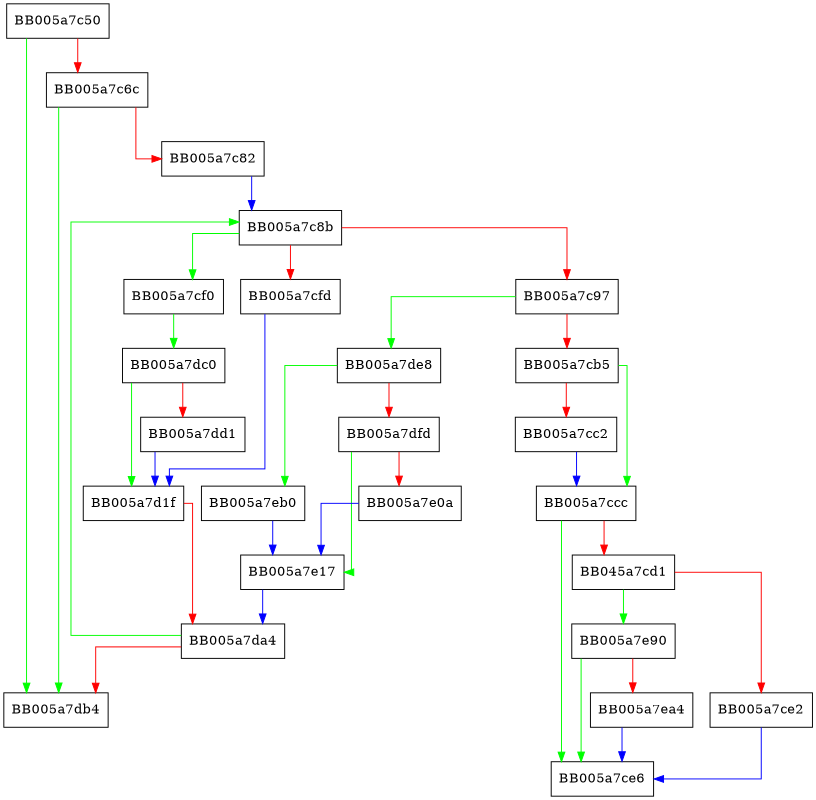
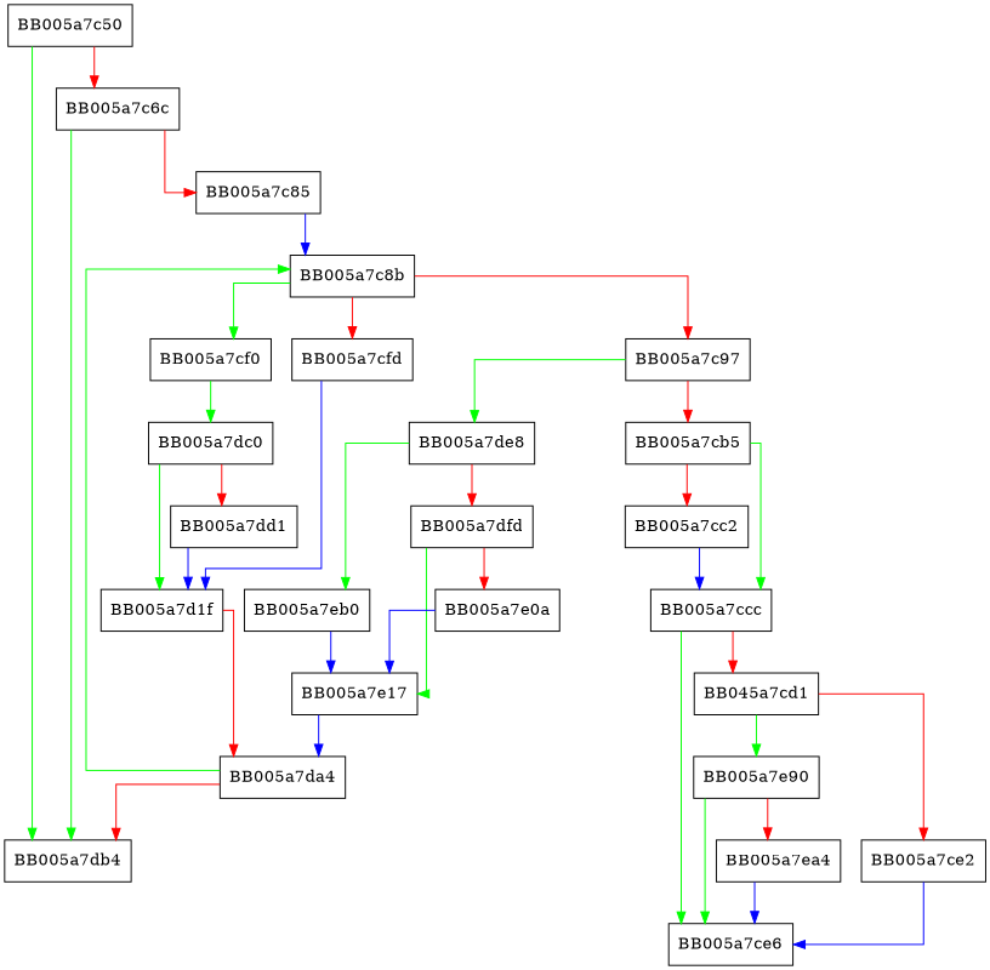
  digraph {
    splines=ortho
    node [shape=box]
    edge [color=red]
    BB005a7c50
    BB005a7db4
    BB005a7c6c
-   BB005a7c85 [label=BB005a7c82]
+   BB005a7c85
    BB005a7c8b
    BB005a7cf0
    BB005a7c97
    BB005a7cfd
    BB005a7dc0
    BB005a7de8
    BB005a7cb5
    BB005a7d1f
    BB005a7dd1
    BB005a7eb0
    BB005a7dfd
    BB005a7ccc
    BB005a7cc2
    BB005a7e17
    BB005a7e0a
    BB005a7ce6
    n21 [label=BB045a7cd1]
    BB005a7e90
    BB005a7ce2
    BB005a7ea4
    BB005a7da4
    BB005a7c50 -> BB005a7db4 [color=green]
    BB005a7c50 -> BB005a7c6c
    BB005a7c6c -> BB005a7db4 [color=green]
    BB005a7c6c -> BB005a7c85
    BB005a7c85 -> BB005a7c8b [color=blue]
    BB005a7c8b -> BB005a7cf0 [color=green]
    BB005a7c8b -> BB005a7c97
    BB005a7c8b -> BB005a7cfd
    BB005a7cf0 -> BB005a7dc0 [color=green]
    BB005a7c97 -> BB005a7de8 [color=green]
    BB005a7c97 -> BB005a7cb5
    BB005a7cfd -> BB005a7d1f [color=blue]
    BB005a7dc0 -> BB005a7d1f [color=green]
    BB005a7dc0 -> BB005a7dd1
    BB005a7de8 -> BB005a7eb0 [color=green]
    BB005a7de8 -> BB005a7dfd
    BB005a7cb5 -> BB005a7ccc [color=green]
    BB005a7cb5 -> BB005a7cc2
    BB005a7d1f -> BB005a7da4
    BB005a7dd1 -> BB005a7d1f [color=blue]
    BB005a7eb0 -> BB005a7e17 [color=blue]
    BB005a7dfd -> BB005a7e17 [color=green]
    BB005a7dfd -> BB005a7e0a
    BB005a7ccc -> BB005a7ce6 [color=green]
    BB005a7ccc -> n21
    BB005a7cc2 -> BB005a7ccc [color=blue]
    BB005a7e17 -> BB005a7da4 [color=blue]
    BB005a7e0a -> BB005a7e17 [color=blue]
    n21 -> BB005a7e90 [color=green]
    n21 -> BB005a7ce2
    BB005a7e90 -> BB005a7ce6 [color=green]
    BB005a7e90 -> BB005a7ea4
    BB005a7ce2 -> BB005a7ce6 [color=blue]
    BB005a7ea4 -> BB005a7ce6 [color=blue]
    BB005a7da4 -> BB005a7db4
    BB005a7da4 -> BB005a7c8b [color=green]
  }
